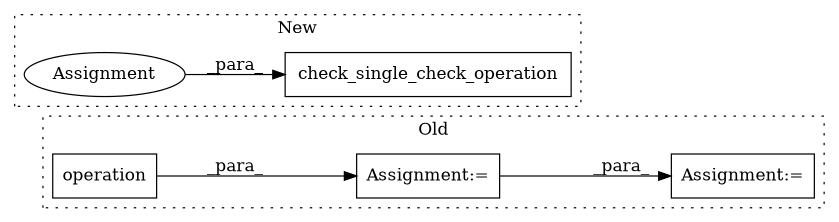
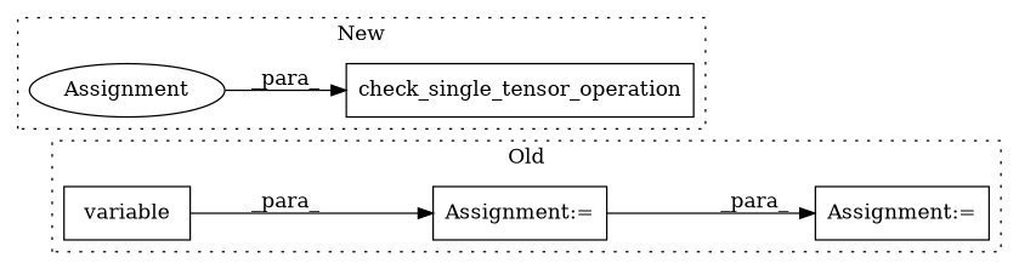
  digraph {
    rankdir=LR
    node [a=32 l=1 shape=box]
-   n1 [l="9,1" label=operation s="65027,65037"]
+   n1 [l="9,1" label=variable s="65027,65037"]
    n2 [a=7 label="Assignment:=" s=65168]
    n3 [a=7 label="Assignment:=" s=64993]
-   n4 [l="30,1" label=check_single_check_operation s="52964,53051"]
+   n4 [l="30,1" label=check_single_tensor_operation s="52964,53051"]
    n5 [a=45 l=20 label=Assignment s=52994 shape=ellipse]
    subgraph cluster_1 {
      label=Old
      style=dotted
      n1
      n2
      n3
    }
    subgraph cluster_2 {
      label=New
      style=dotted
      n4
      n5
    }
    n1 -> n3 [label=_para_]
    n3 -> n2 [label=_para_]
    n5 -> n4 [label=_para_]
  }
